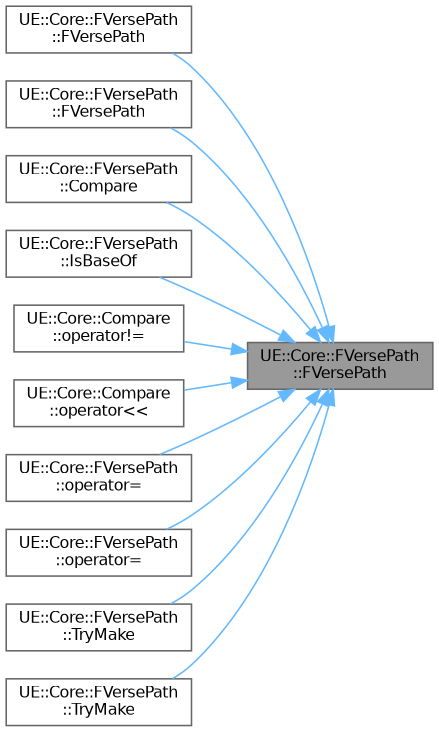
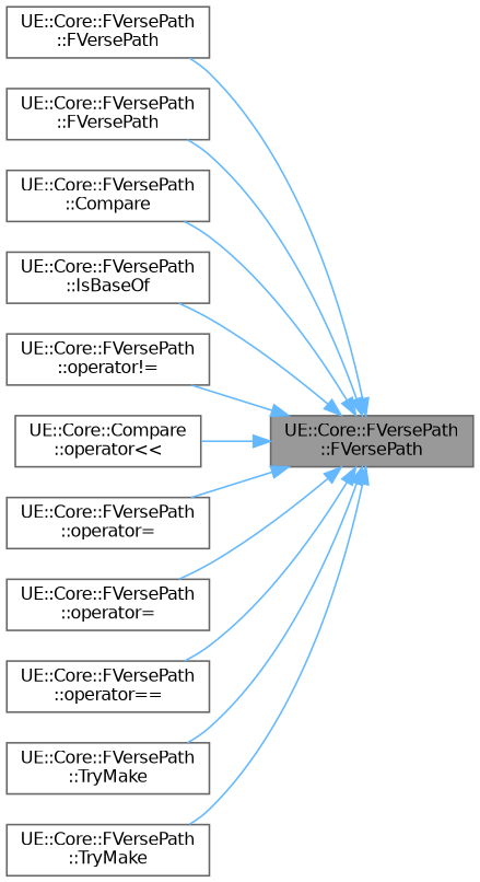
  digraph {
    rankdir=RL
    node [color=grey40 fillcolor=white fontname=Helvetica fontsize=10 shape=box style=filled]
    edge [color=steelblue1 dir=back fontname=Helvetica fontsize=10 labelfontname=Helvetica labelfontsize=10 style=solid]
    n1 [color=gray40 fillcolor=grey60 fontcolor=black height=0.2 label="UE::Core::FVersePath\l::FVersePath" width=0.4]
    n2 [height=0.2 label="UE::Core::FVersePath\l::FVersePath" width=0.4]
    n3 [height=0.2 label="UE::Core::FVersePath\l::FVersePath" width=0.4]
    n4 [height=0.2 label="UE::Core::FVersePath\l::Compare" width=0.4]
    n5 [height=0.2 label="UE::Core::FVersePath\l::IsBaseOf" width=0.4]
-   n6 [height=0.2 label="UE::Core::Compare\l::operator!=" width=0.4]
+   n6 [height=0.2 label="UE::Core::FVersePath\l::operator!=" width=0.4]
    n7 [height=0.2 label="UE::Core::Compare\l::operator\<\<" width=0.4]
    n8 [height=0.2 label="UE::Core::FVersePath\l::operator=" width=0.4]
    n9 [height=0.2 label="UE::Core::FVersePath\l::operator=" width=0.4]
+   n10 [height=0.2 label="UE::Core::FVersePath\l::operator==" width=0.4]
    n11 [height=0.2 label="UE::Core::FVersePath\l::TryMake" width=0.4]
    n12 [height=0.2 label="UE::Core::FVersePath\l::TryMake" width=0.4]
    n1 -> n2
    n1 -> n3
    n1 -> n4
    n1 -> n5
    n1 -> n6
    n1 -> n7
    n1 -> n8
    n1 -> n9
+   n1 -> n10
    n1 -> n11
    n1 -> n12
  }
